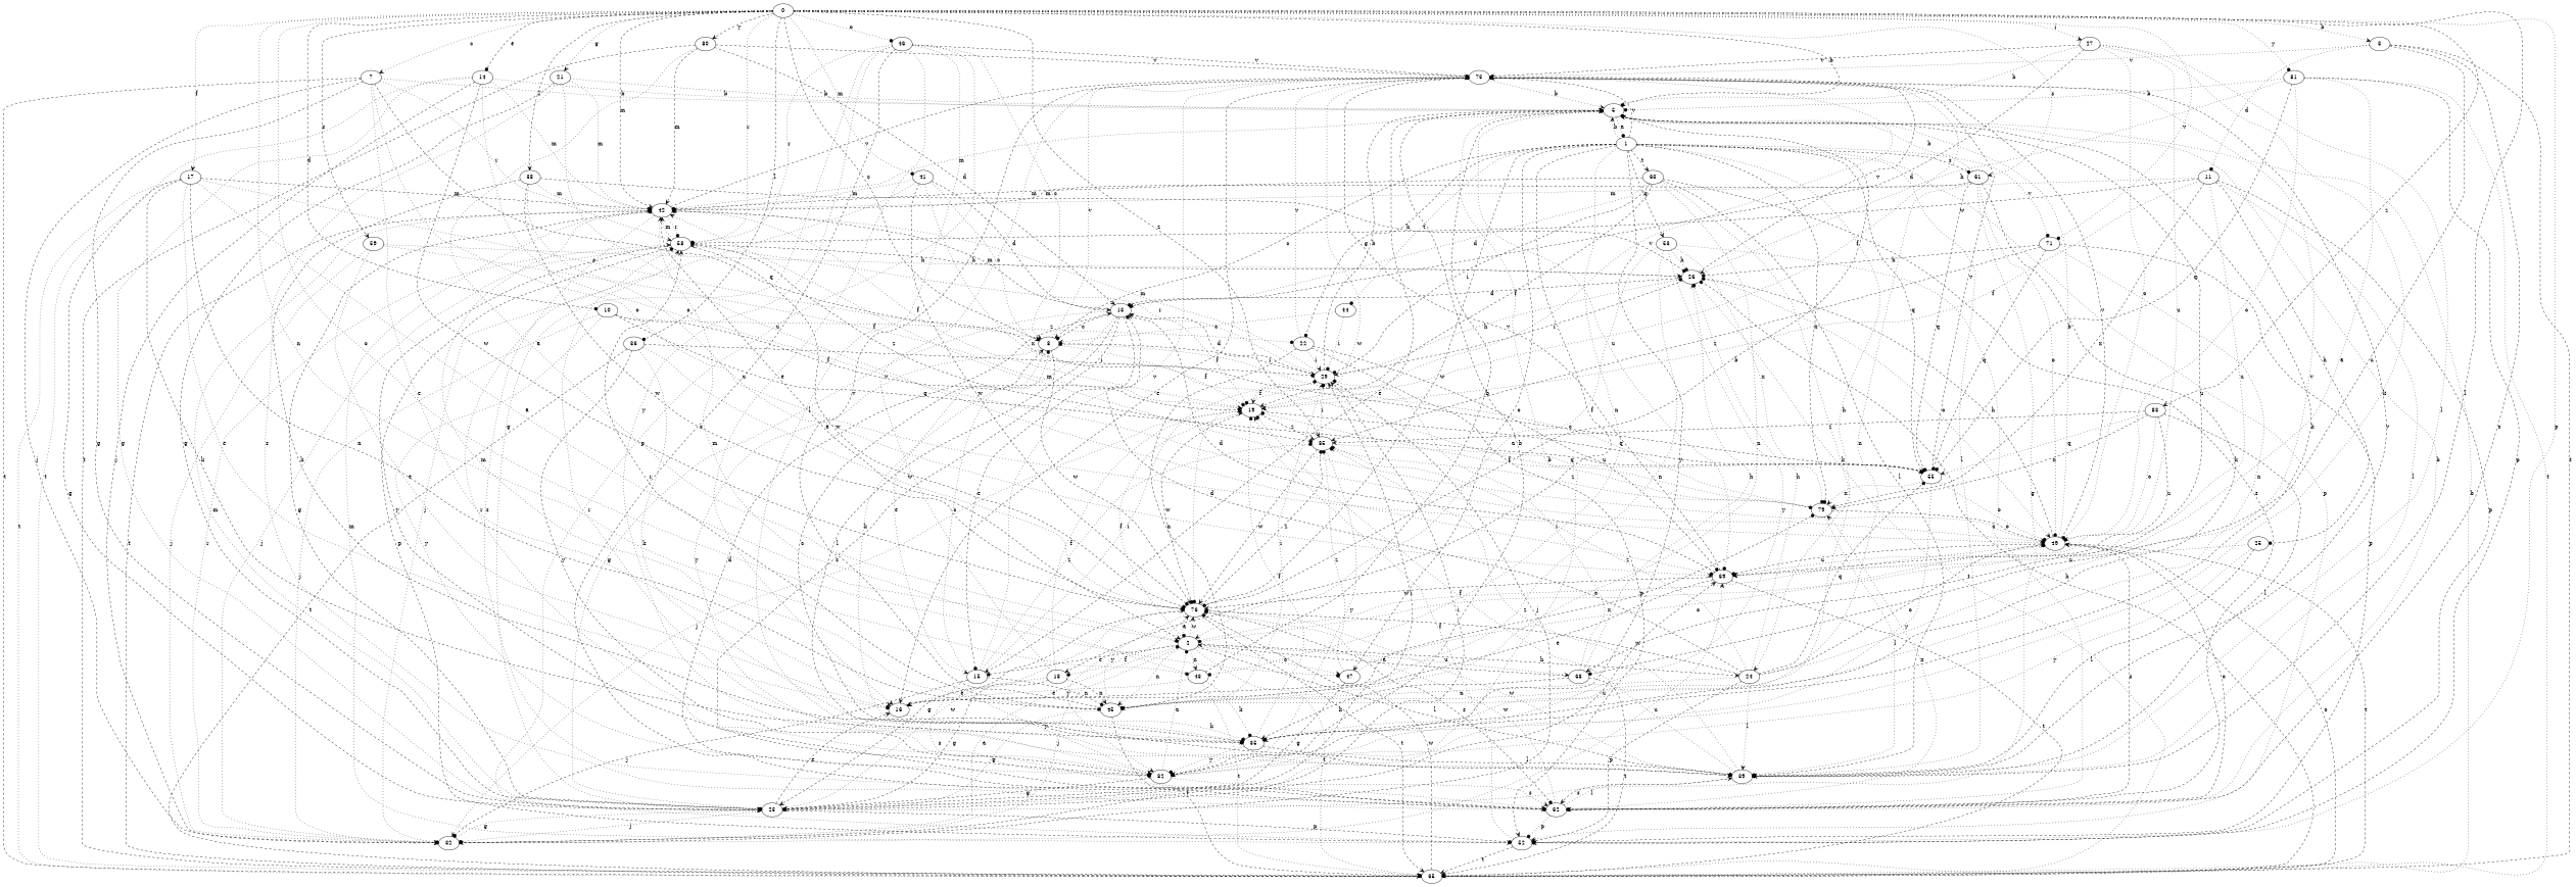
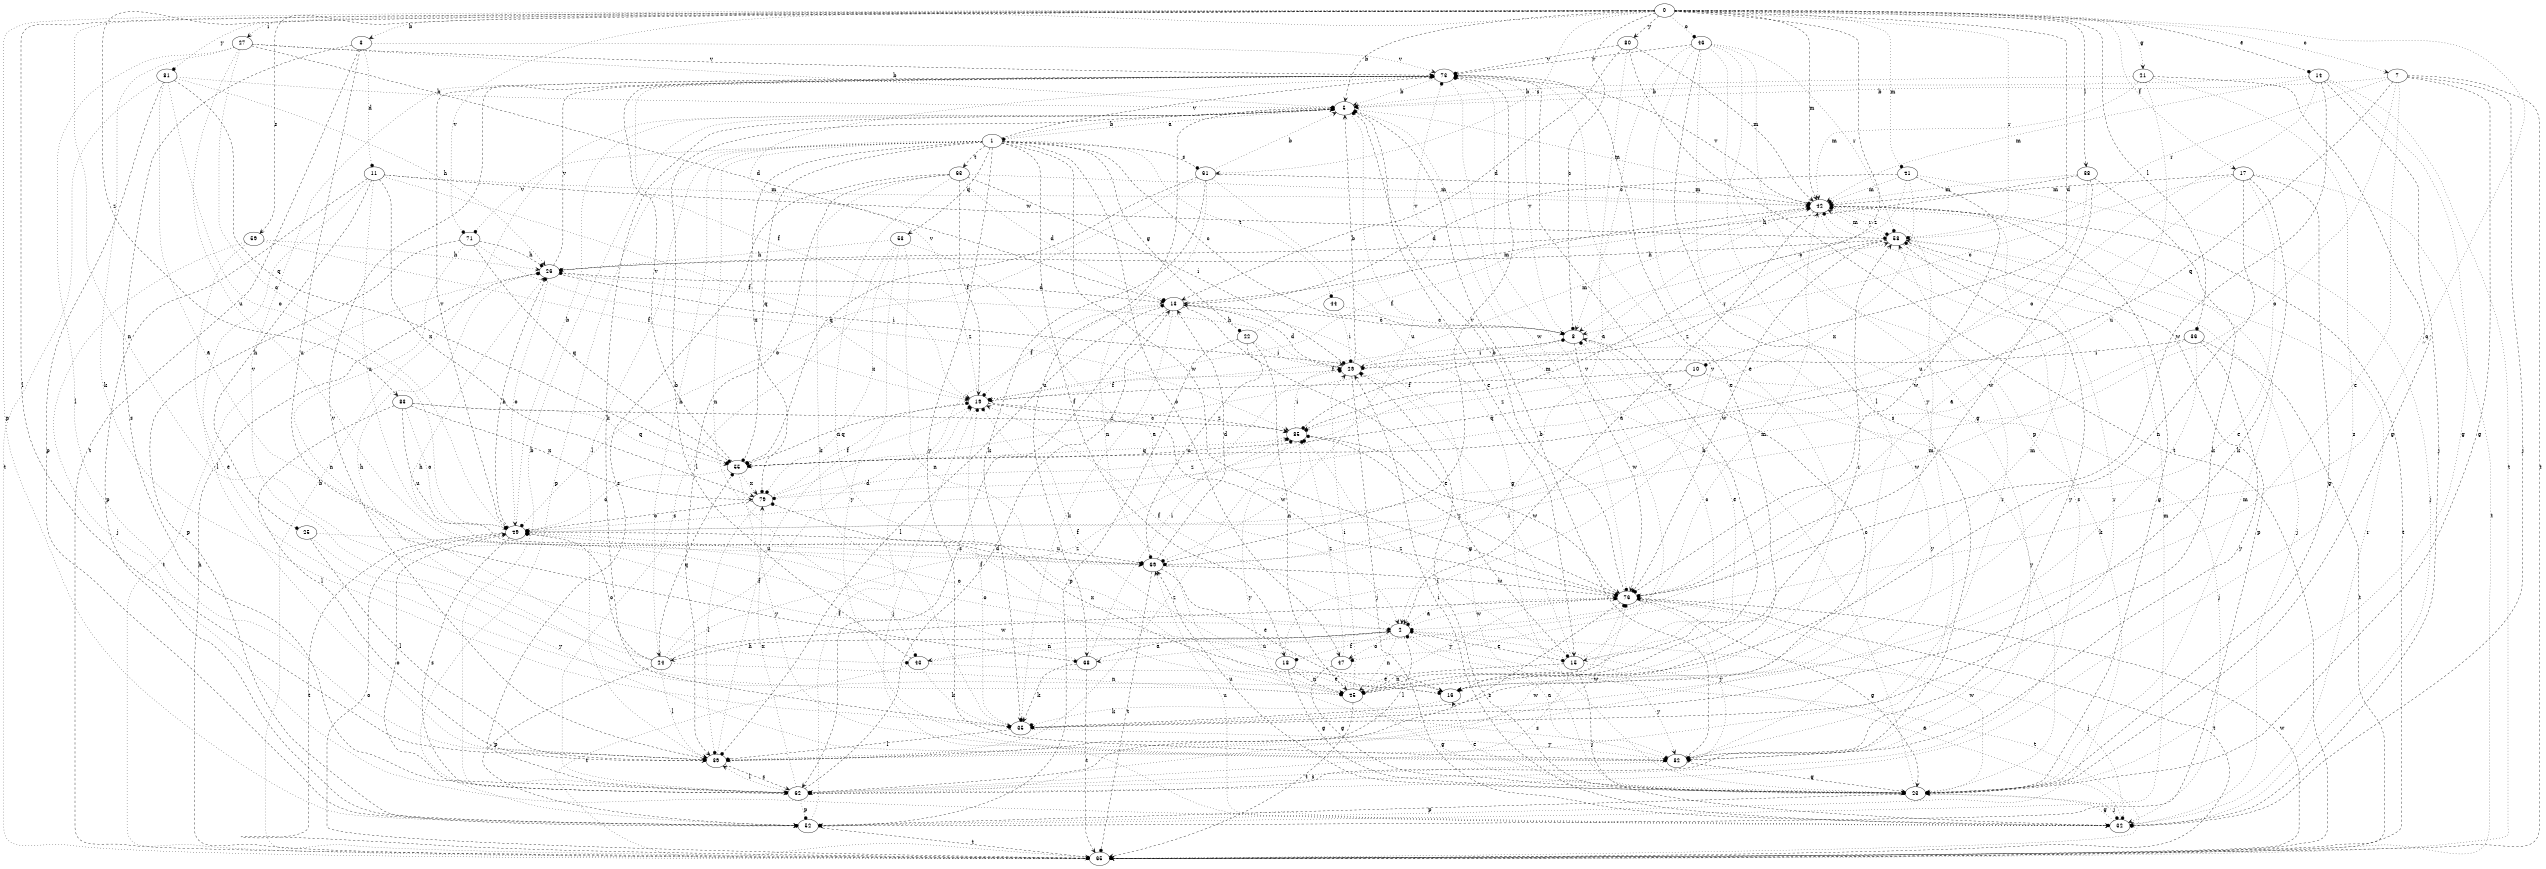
  strict digraph {
    edge [arrowhead=vee style=dotted]
    0
    3
    5
    7
    n5 [label=8]
    10
    14
    17
    21
    27
    36
    38
    39
    41
    42
    43
    46
    47
    52
    58
    59
    61
    71
    80
    81
    83
    85
    73
    65
    68
    11
    62
    1
    15
    35
    69
    55
    32
    49
    23
    16
    76
    82
    19
    29
    2
    45
    13
    26
    79
    18
    22
    24
    53
    63
    n56 [label=44]
    25
    0 -> 3 [label=b]
    0 -> 5 [label=b style=dashed]
    0 -> 7 [label=c]
    0 -> n5 [arrowhead=dot label=c style=dashed]
    0 -> 10 [arrowhead=dot label=d style=dashed]
    0 -> 14 [arrowhead=dot label=e style=dashed]
    0 -> 17 [label=f]
    0 -> 21 [label=g]
    0 -> 27 [label=i]
    0 -> 36 [arrowhead=dot label=l style=dashed]
    0 -> 38 [label=l style=dashed]
    0 -> 39 [arrowhead=dot label=l style=dashed]
    0 -> 41 [arrowhead=dot label=m]
    0 -> 42 [label=m style=dashed]
    0 -> 43 [arrowhead=dot label=n]
    0 -> 46 [arrowhead=dot label=o]
    0 -> 47 [arrowhead=dot label=o]
    0 -> 52 [label=p]
    0 -> 58 [arrowhead=dot label=r]
    0 -> 59 [label=s style=dashed]
    0 -> 61 [label=s]
    0 -> 71 [arrowhead=dot label=v]
    0 -> 80 [label=y style=dashed]
    0 -> 81 [arrowhead=dot label=y]
    0 -> 83 [label=z style=dashed]
    0 -> 85 [label=z style=dashed]
    3 -> 73 [label=v]
    3 -> 65 [label=t style=dashed]
    3 -> 68 [arrowhead=dot label=u style=dashed]
    3 -> 11 [arrowhead=dot label=d]
    3 -> 62 [arrowhead=dot label=s style=dashed]
    5 -> 42 [arrowhead=dot label=m]
    5 -> 68 [label=u style=dashed]
    5 -> 1 [arrowhead=dot label=a]
    5 -> 15 [label=e style=dashed]
    5 -> 35 [label=k style=dashed]
    5 -> 69 [arrowhead=dot label=u]
    7 -> 5 [label=b]
    7 -> 58 [label=r]
    7 -> 65 [arrowhead=dot label=t style=dashed]
    7 -> 55 [arrowhead=dot label=q style=dashed]
    7 -> 32 [arrowhead=dot label=j style=dashed]
    7 -> 49 [label=o]
    7 -> 23 [label=g style=dashed]
    7 -> 16 [label=e]
    n5 -> 73 [label=v]
    n5 -> 15 [label=e]
    n5 -> 76 [label=w style=dashed]
    n5 -> 82 [label=y]
    n5 -> 19 [arrowhead=dot label=f]
    n5 -> 29 [label=i style=dashed]
-   10 -> 22 [arrowhead=dot label=z]
+   10 -> 85 [arrowhead=dot label=z]
    10 -> 55 [label=q style=dashed]
    10 -> 32 [label=j]
    10 -> 82 [arrowhead=dot label=y]
    10 -> 19 [label=f style=dashed]
    14 -> 5 [label=b]
    14 -> 42 [label=m]
    14 -> 65 [label=t]
    14 -> 32 [label=j style=dashed]
    14 -> 49 [arrowhead=dot label=o]
    14 -> 23 [label=g]
    14 -> 76 [arrowhead=dot label=w style=dashed]
    17 -> n5 [label=c]
    17 -> 42 [arrowhead=dot label=m style=dashed]
    17 -> 65 [arrowhead=dot label=t]
    17 -> 35 [label=k style=dashed]
    17 -> 23 [label=g style=dashed]
    17 -> 16 [arrowhead=dot label=e]
    17 -> 2 [arrowhead=dot label=a]
    17 -> 45 [arrowhead=dot label=n style=dashed]
    21 -> 5 [label=b]
    21 -> 42 [label=m]
    21 -> 62 [arrowhead=dot label=s]
    21 -> 69 [arrowhead=dot label=u]
    21 -> 23 [arrowhead=dot label=g style=dashed]
    27 -> 5 [arrowhead=dot label=b]
    27 -> 39 [arrowhead=dot label=l]
    27 -> 73 [label=v style=dashed]
    27 -> 35 [arrowhead=dot label=k]
    27 -> 69 [label=u]
    27 -> 49 [arrowhead=dot label=o]
    27 -> 13 [arrowhead=dot label=d style=dashed]
    36 -> 65 [label=t style=dashed]
    36 -> 35 [arrowhead=dot label=k]
    36 -> 76 [label=w]
    36 -> 82 [arrowhead=dot label=y style=dashed]
    36 -> 29 [arrowhead=dot label=i style=dashed]
    38 -> 42 [label=m]
    38 -> 35 [arrowhead=dot label=k style=dashed]
    38 -> 69 [label=u]
    38 -> 76 [arrowhead=dot label=w style=dashed]
    38 -> 26 [arrowhead=dot label=h style=dashed]
    39 -> 58 [label=r]
    39 -> 85 [arrowhead=dot label=z]
    39 -> 73 [label=v style=dashed]
    39 -> 62 [label=s style=dashed]
    39 -> 76 [arrowhead=dot label=w]
    39 -> 19 [arrowhead=dot label=f]
    41 -> n5 [label=c]
    41 -> 42 [arrowhead=dot label=m]
    41 -> 32 [arrowhead=dot label=j]
    41 -> 76 [arrowhead=dot label=w style=dashed]
    41 -> 13 [label=d style=dashed]
    41 -> 79 [arrowhead=dot label=x]
    42 -> 58 [arrowhead=dot label=r]
    42 -> 73 [label=v style=dashed]
    42 -> 65 [arrowhead=dot label=t style=dashed]
    42 -> 62 [label=s]
    42 -> 23 [label=g style=dashed]
    42 -> 19 [label=f]
    42 -> 2 [label=a style=dashed]
    43 -> 5 [label=b style=dashed]
    43 -> 42 [label=m]
    43 -> 65 [arrowhead=dot label=t]
    43 -> 35 [arrowhead=dot label=k]
    43 -> 16 [label=e]
    46 -> n5 [label=c]
    46 -> 39 [label=l]
    46 -> 52 [label=p]
    46 -> 58 [arrowhead=dot label=r]
    46 -> 73 [label=v style=dashed]
    46 -> 62 [arrowhead=dot label=s style=dashed]
    46 -> 23 [label=g]
    46 -> 16 [label=e]
    46 -> 82 [arrowhead=dot label=y]
    47 -> 85 [arrowhead=dot label=z]
    47 -> 49 [arrowhead=dot label=o]
    47 -> 23 [label=g style=dashed]
    52 -> 42 [arrowhead=dot label=m]
    52 -> 65 [label=t style=dashed]
    52 -> 19 [label=f]
    58 -> 42 [label=m]
    58 -> 52 [label=p style=dashed]
    58 -> 85 [arrowhead=dot label=z style=dashed]
    58 -> 32 [label=j]
    58 -> 76 [arrowhead=dot label=w style=dashed]
    58 -> 82 [arrowhead=dot label=y style=dashed]
    58 -> 26 [label=h style=dashed]
    59 -> 32 [label=j]
    59 -> 16 [arrowhead=dot label=e]
    59 -> 19 [label=f]
    59 -> 26 [label=h]
    61 -> 5 [label=b]
    61 -> 42 [label=m style=dashed]
    61 -> 35 [label=k style=dashed]
    61 -> 55 [arrowhead=dot label=q style=dashed]
    61 -> 49 [arrowhead=dot label=o]
    61 -> 23 [label=g]
    61 -> 45 [arrowhead=dot label=n]
    71 -> 52 [arrowhead=dot label=p style=dashed]
-   71 -> 85 [label=z style=dashed]
+   71 -> 85 [label=z]
    71 -> 55 [arrowhead=dot label=q style=dashed]
    71 -> 45 [arrowhead=dot label=n]
    71 -> 26 [arrowhead=dot label=h style=dashed]
    80 -> 42 [label=m style=dashed]
    80 -> 73 [arrowhead=dot label=v style=dashed]
    80 -> 65 [label=t style=dashed]
    80 -> 2 [label=a]
    80 -> 13 [label=d style=dashed]
    81 -> 5 [arrowhead=dot label=b]
    81 -> 52 [arrowhead=dot label=p style=dashed]
    81 -> 65 [arrowhead=dot label=t]
    81 -> 55 [arrowhead=dot label=q style=dashed]
    81 -> 49 [arrowhead=dot label=o]
    81 -> 2 [arrowhead=dot label=a]
    81 -> 26 [label=h]
    83 -> 39 [label=l style=dashed]
    83 -> 85 [label=z style=dashed]
    83 -> 69 [label=u style=dashed]
    83 -> 55 [label=q]
    83 -> 49 [label=o]
    83 -> 79 [label=x style=dashed]
    85 -> 55 [label=q]
    85 -> 76 [label=w style=dashed]
    85 -> 82 [arrowhead=dot label=y]
    85 -> 29 [arrowhead=dot label=i]
    73 -> 5 [label=b]
    73 -> 16 [label=e style=dashed]
    73 -> 76 [arrowhead=dot label=w]
    73 -> 19 [label=f]
    65 -> 5 [label=b]
    65 -> 49 [label=o style=dashed]
    65 -> 76 [arrowhead=dot label=w style=dashed]
    65 -> 26 [arrowhead=dot label=h style=dashed]
    68 -> 65 [label=t style=dashed]
    68 -> 35 [label=k style=dashed]
    68 -> 29 [arrowhead=dot label=i]
    68 -> 2 [label=a style=dashed]
    68 -> 26 [label=h]
    11 -> 39 [arrowhead=dot label=l]
    11 -> 42 [label=m]
    11 -> 52 [label=p style=dashed]
    11 -> 58 [arrowhead=dot label=w style=dashed]
    11 -> 69 [label=u]
    11 -> 19 [label=f]
    11 -> 79 [label=x style=dashed]
    11 -> 25 [arrowhead=dot label=h style=dashed]
    62 -> 5 [arrowhead=dot label=b]
    62 -> 39 [label=l]
    62 -> 52 [arrowhead=dot label=p]
    62 -> 49 [label=o style=dashed]
    62 -> 76 [arrowhead=dot label=w]
    62 -> 13 [label=d style=dashed]
    62 -> 79 [label=x]
    1 -> 5 [label=b]
    1 -> n5 [label=c style=dashed]
    1 -> 39 [label=l]
    1 -> 43 [arrowhead=dot label=n]
    1 -> 47 [label=o style=dashed]
    1 -> 52 [label=p]
    1 -> 61 [arrowhead=dot label=s style=dashed]
    1 -> 71 [arrowhead=dot label=v]
    1 -> 73 [label=v style=dashed]
    1 -> 55 [arrowhead=dot label=q style=dashed]
    1 -> 76 [arrowhead=dot label=w style=dashed]
    1 -> 82 [label=y style=dashed]
    1 -> 79 [arrowhead=dot label=x style=dashed]
    1 -> 18 [label=f style=dashed]
    1 -> 22 [arrowhead=dot label=g style=dashed]
    1 -> 24 [label=h]
    1 -> 53 [label=q style=dashed]
    1 -> 63 [label=t style=dashed]
    1 -> n56 [arrowhead=dot label=t]
    15 -> n5 [arrowhead=dot label=c]
    15 -> 85 [arrowhead=dot label=z]
    15 -> 73 [arrowhead=dot label=v]
    15 -> 62 [label=s]
    15 -> 32 [arrowhead=dot label=j style=dashed]
    15 -> 82 [label=y]
    15 -> 29 [arrowhead=dot label=i]
    15 -> 45 [arrowhead=dot label=n style=dashed]
    35 -> n5 [label=c style=dashed]
    35 -> 39 [arrowhead=dot label=l style=dashed]
    35 -> 82 [arrowhead=dot label=y]
    35 -> 19 [arrowhead=dot label=f]
    69 -> 73 [arrowhead=dot label=v style=dashed]
    69 -> 65 [arrowhead=dot label=t style=dashed]
    69 -> 16 [label=e style=dashed]
    69 -> 76 [label=w style=dashed]
    69 -> 13 [label=d style=dashed]
    55 -> 73 [label=v style=dashed]
    55 -> 49 [arrowhead=dot label=o]
    55 -> 82 [arrowhead=dot label=y]
    55 -> 79 [label=x]
    32 -> 58 [label=r]
    32 -> 69 [label=u]
    32 -> 23 [label=g]
    32 -> 29 [label=i style=dashed]
    32 -> 2 [arrowhead=dot label=a]
    49 -> 5 [label=b]
    49 -> 42 [label=m]
    49 -> 73 [label=v style=dashed]
    49 -> 65 [arrowhead=dot label=t style=dashed]
    49 -> 62 [label=s style=dashed]
    49 -> 69 [arrowhead=dot label=u style=dashed]
    49 -> 26 [arrowhead=dot label=h style=dashed]
    23 -> 5 [arrowhead=dot label=b]
    23 -> 42 [label=m]
    23 -> 52 [arrowhead=dot label=p style=dashed]
    23 -> 69 [label=u style=dashed]
    23 -> 32 [arrowhead=dot label=j]
-   23 -> 16 [label=e style=dashed]
+   23 -> 16 [label=e]
    23 -> 76 [label=w]
    23 -> 29 [label=i style=dashed]
+   16 -> 42 [arrowhead=dot label=m]
    16 -> 35 [arrowhead=dot label=k]
    16 -> 79 [arrowhead=dot label=x style=dashed]
    76 -> 5 [arrowhead=dot label=b style=dashed]
    76 -> 85 [arrowhead=dot label=z style=dashed]
    76 -> 65 [label=t style=dashed]
    76 -> 62 [arrowhead=dot label=s style=dashed]
    76 -> 23 [label=g style=dashed]
    76 -> 82 [label=y]
    76 -> 2 [arrowhead=dot label=a]
    82 -> 5 [arrowhead=dot label=b style=dashed]
    82 -> 58 [arrowhead=dot label=r]
    82 -> 62 [label=s]
    82 -> 23 [label=g style=dashed]
    82 -> 2 [arrowhead=dot label=a]
    19 -> 85 [label=z style=dashed]
    19 -> 73 [arrowhead=dot label=v]
    19 -> 55 [arrowhead=dot label=q style=dashed]
    19 -> 32 [label=j]
    19 -> 76 [arrowhead=dot label=w style=dashed]
    29 -> 5 [label=b style=dashed]
    29 -> 42 [arrowhead=dot label=m]
    29 -> 58 [label=r]
    29 -> 32 [label=j style=dashed]
    29 -> 19 [label=f]
    29 -> 13 [label=d style=dashed]
    29 -> 26 [arrowhead=dot label=h]
    2 -> 39 [arrowhead=dot label=l style=dashed]
    2 -> 43 [label=n]
    2 -> 47 [label=o]
    2 -> 65 [label=t]
    2 -> 68 [label=u]
    2 -> 15 [arrowhead=dot label=e style=dashed]
    2 -> 32 [arrowhead=dot label=j]
    2 -> 49 [label=o]
    2 -> 76 [label=w]
    2 -> 19 [label=f]
    2 -> 45 [label=n]
    2 -> 18 [arrowhead=dot label=f]
    2 -> 24 [label=h style=dashed]
    45 -> 42 [arrowhead=dot label=m]
    45 -> 58 [label=r style=dashed]
    45 -> 73 [arrowhead=dot label=v style=dashed]
    45 -> 65 [label=t style=dashed]
    45 -> 23 [arrowhead=dot label=g]
    45 -> 76 [label=y]
    45 -> 29 [label=i]
    13 -> n5 [arrowhead=dot label=c style=dashed]
    13 -> 39 [arrowhead=dot label=l style=dashed]
    13 -> 42 [label=m style=dashed]
    13 -> 62 [label=s style=dashed]
    13 -> 15 [arrowhead=dot label=e style=dashed]
    13 -> 35 [arrowhead=dot label=k]
    13 -> 23 [arrowhead=dot label=g]
    13 -> 19 [arrowhead=dot label=f]
    26 -> 73 [label=v style=dashed]
    26 -> 65 [arrowhead=dot label=t]
    26 -> 49 [label=o]
    26 -> 29 [label=i style=dashed]
    26 -> 13 [label=d style=dashed]
    79 -> n5 [arrowhead=dot label=c]
    79 -> 39 [arrowhead=dot label=l]
    79 -> 85 [label=z]
    79 -> 49 [label=o style=dashed]
    79 -> 19 [arrowhead=dot label=f]
    18 -> 73 [arrowhead=dot label=v]
    18 -> 23 [label=g style=dashed]
    18 -> 16 [label=e]
    18 -> 19 [arrowhead=dot label=f]
    18 -> 45 [label=n style=dashed]
    22 -> 52 [label=p style=dashed]
    22 -> 73 [arrowhead=dot label=v]
    22 -> 69 [arrowhead=dot label=u style=dashed]
    22 -> 29 [label=i]
    22 -> 45 [label=n style=dashed]
    24 -> 39 [label=l]
    24 -> 52 [label=p style=dashed]
    24 -> 85 [arrowhead=dot label=z]
    24 -> 73 [arrowhead=dot label=v]
    24 -> 55 [arrowhead=dot label=q style=dashed]
    24 -> 49 [arrowhead=dot label=o style=dashed]
    24 -> 76 [arrowhead=dot label=w style=dashed]
    24 -> 45 [arrowhead=dot label=n]
-   24 -> 13 [arrowhead=dot label=d style=dashed]
+   24 -> 13 [arrowhead=dot label=d]
    24 -> 26 [arrowhead=dot label=h]
    53 -> 62 [label=s]
    53 -> 82 [label=y]
    53 -> 2 [label=a]
    53 -> 45 [arrowhead=dot label=n]
    53 -> 26 [arrowhead=dot label=h]
    53 -> 79 [arrowhead=dot label=x]
    63 -> 39 [label=l style=dashed]
-   63 -> 42 [arrowhead=dot label=m style=dashed]
+   63 -> 42 [arrowhead=dot label=m]
    63 -> 62 [arrowhead=dot label=s style=dashed]
    63 -> 35 [label=k]
    63 -> 19 [label=f style=dashed]
    63 -> 29 [arrowhead=dot label=i style=dashed]
    63 -> 45 [arrowhead=dot label=n]
    63 -> 13 [arrowhead=dot label=d]
    n56 -> n5 [label=c]
    n56 -> 29 [arrowhead=dot label=i]
    25 -> 39 [label=l style=dashed]
    25 -> 69 [label=u]
    25 -> 82 [arrowhead=dot label=y]
  }
